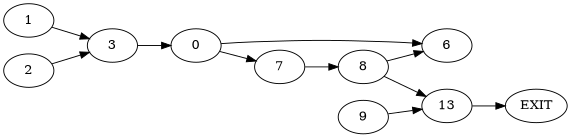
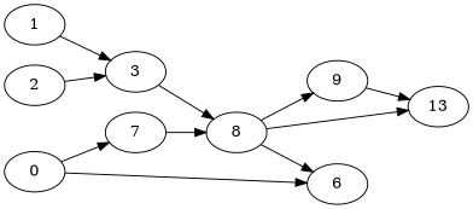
  digraph {
    rankdir=LR
    1
    3
-   n3 [label=EXIT]
    2
    n5 [label=0]
    6
    7
    8
    9
    n10 [label=13]
    1 -> 3
-   3 -> n5
+   3 -> 8
    2 -> 3
    n5 -> 6
    n5 -> 7
    7 -> 8
    8 -> 6
+   8 -> 9
    8 -> n10
    9 -> n10
-   n10 -> n3
  }
